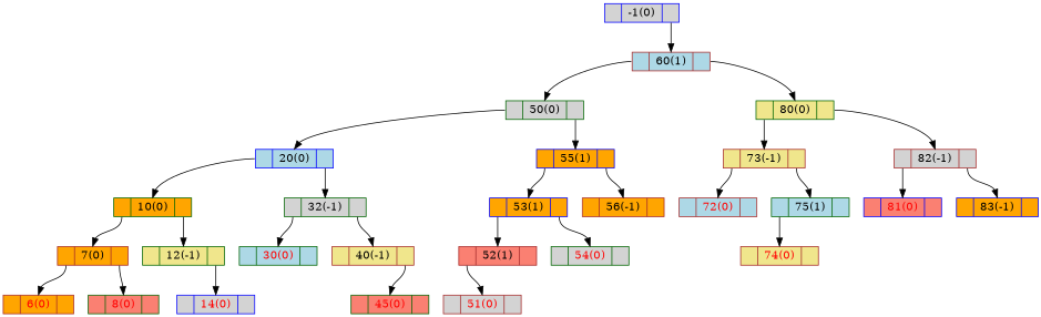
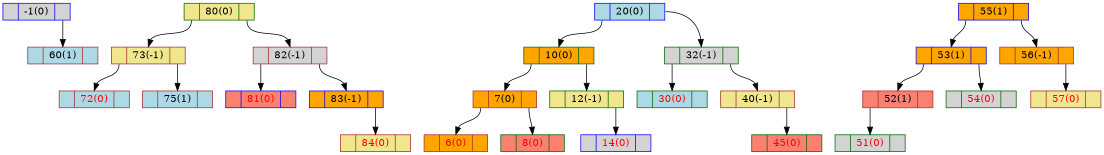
  digraph {
    node [color=brown fillcolor=lightgrey shape=record style=filled]
    edge [headport=D tailport=R]
    n1 [color=blue height=.1 label="<L> |<D> -1(0)|<R> "]
    n2 [fillcolor=lightblue height=.1 label="<L> |<D> 60(1)|<R> "]
-   n3 [color=darkgreen height=.1 label="<L> |<D> 50(0)|<R> "]
    n4 [color=darkgreen fillcolor=khaki height=.1 label="<L> |<D> 80(0)|<R> "]
    n5 [color=blue fillcolor=lightblue height=.1 label="<L> |<D> 20(0)|<R> "]
    n6 [color=blue fillcolor=orange height=.1 label="<L> |<D> 55(1)|<R> "]
    n7 [fillcolor=khaki height=.1 label="<L> |<D> 73(-1)|<R> "]
    n8 [height=.1 label="<L> |<D> 82(-1)|<R> "]
    n9 [color=darkgreen fillcolor=orange height=.1 label="<L> |<D> 10(0)|<R> "]
    n10 [color=darkgreen height=.1 label="<L> |<D> 32(-1)|<R> "]
    n11 [color=blue fillcolor=orange height=.1 label="<L> |<D> 53(1)|<R> "]
    n12 [fillcolor=orange height=.1 label="<L> |<D> 56(-1)|<R> "]
    n13 [fillcolor=lightblue fontcolor=red height=.1 label="<L> |<D> 72(0)|<R> "]
-   n14 [color=darkgreen fillcolor=lightblue height=.1 label="<L> |<D> 75(1)|<R> "]
+   n14 [fillcolor=lightblue height=.1 label="<L> |<D> 75(1)|<R> "]
    n15 [color=blue fillcolor=salmon fontcolor=red height=.1 label="<L> |<D> 81(0)|<R> "]
    n16 [color=blue fillcolor=orange height=.1 label="<L> |<D> 83(-1)|<R> "]
    n17 [fillcolor=orange height=.1 label="<L> |<D> 7(0)|<R> "]
    n18 [color=darkgreen fillcolor=khaki height=.1 label="<L> |<D> 12(-1)|<R> "]
    n19 [color=darkgreen fillcolor=lightblue fontcolor=red height=.1 label="<L> |<D> 30(0)|<R> "]
    n20 [fillcolor=khaki height=.1 label="<L> |<D> 40(-1)|<R> "]
    n21 [fillcolor=salmon height=.1 label="<L> |<D> 52(1)|<R> "]
    n22 [color=darkgreen fontcolor=red height=.1 label="<L> |<D> 54(0)|<R> "]
-   n24 [fillcolor=khaki fontcolor=red height=.1 label="<L> |<D> 74(0)|<R> "]
+   n23 [fillcolor=khaki fontcolor=red height=.1 label="<L> |<D> 57(0)|<R> "]
+   n25 [fillcolor=khaki fontcolor=red height=.1 label="<L> |<D> 84(0)|<R> "]
    n26 [fillcolor=orange fontcolor=red height=.1 label="<L> |<D> 6(0)|<R> "]
    n27 [color=darkgreen fillcolor=salmon fontcolor=red height=.1 label="<L> |<D> 8(0)|<R> "]
    n28 [color=blue fontcolor=red height=.1 label="<L> |<D> 14(0)|<R> "]
    n29 [color=darkgreen fillcolor=salmon fontcolor=red height=.1 label="<L> |<D> 45(0)|<R> "]
-   n30 [fontcolor=red height=.1 label="<L> |<D> 51(0)|<R> "]
+   n30 [color=darkgreen fontcolor=red height=.1 label="<L> |<D> 51(0)|<R> "]
    n1 -> n2
-   n2 -> n3 [tailport=L]
-   n2 -> n4
-   n3 -> n5 [tailport=L]
-   n3 -> n6
    n4 -> n7 [tailport=L]
    n4 -> n8
    n5 -> n9 [tailport=L]
    n5 -> n10
    n6 -> n11 [tailport=L]
    n6 -> n12
    n7 -> n13 [tailport=L]
    n7 -> n14
    n8 -> n15 [tailport=L]
    n8 -> n16
    n9 -> n17 [tailport=L]
    n9 -> n18
    n10 -> n19 [tailport=L]
    n10 -> n20
    n11 -> n21 [tailport=L]
    n11 -> n22
-   n14 -> n24 [tailport=L]
+   n12 -> n23
+   n16 -> n25
    n17 -> n26 [tailport=L]
    n17 -> n27
    n18 -> n28
    n20 -> n29
    n21 -> n30 [tailport=L]
  }
